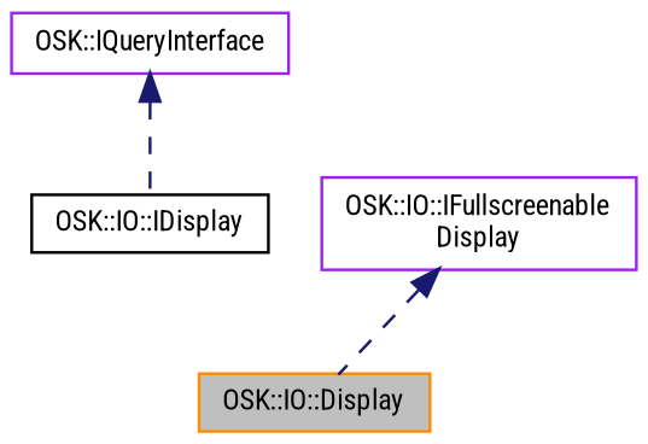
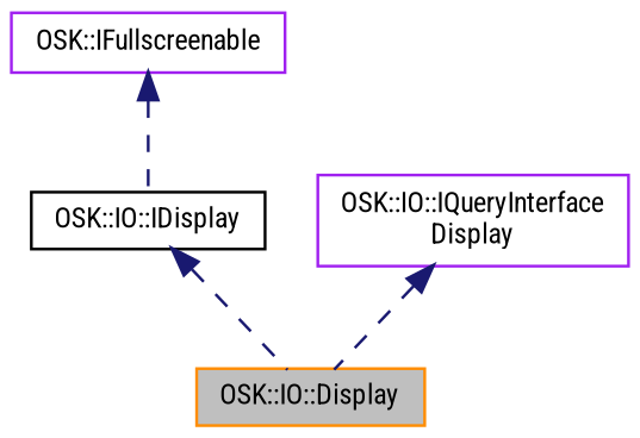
  digraph {
    fontname="Roboto Condensed"
    node [color=purple fillcolor=white fontname="Roboto Condensed" fontsize=10 shape=record style=filled]
    edge [color=midnightblue dir=back fontname="Roboto Condensed" fontsize=10 labelfontname=Helvetica labelfontsize=10 style=dashed]
    n1 [color=darkorange fillcolor=grey75 fontcolor=black height=0.2 label="OSK::IO::Display" width=0.4]
    n2 [color=black height=0.2 label="OSK::IO::IDisplay" width=0.4]
-   n3 [height=0.2 label="OSK::IQueryInterface" width=0.4]
-   n4 [height=0.2 label="OSK::IO::IFullscreenable\lDisplay" width=0.4]
+   n3 [height=0.2 label="OSK::IFullscreenable" width=0.4]
+   n4 [height=0.2 label="OSK::IO::IQueryInterface\lDisplay" width=0.4]
+   n2 -> n1
    n3 -> n2
    n4 -> n1
  }
